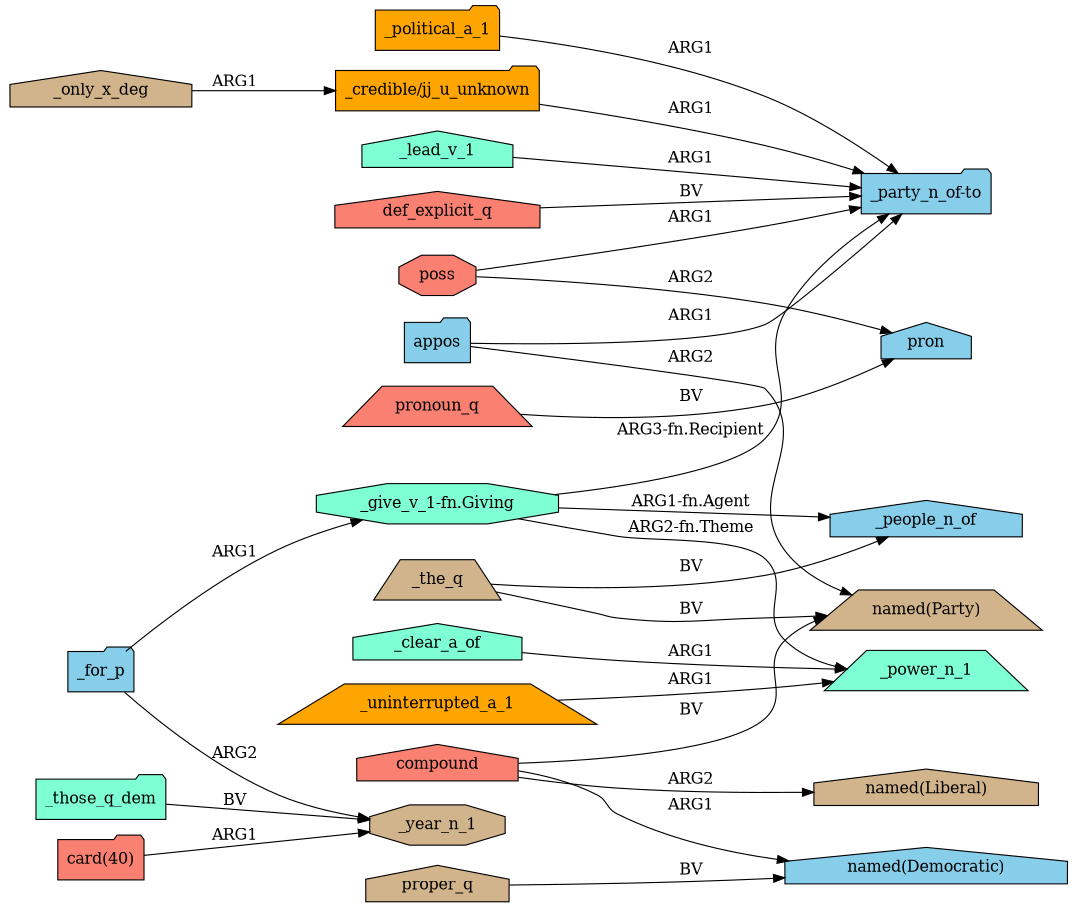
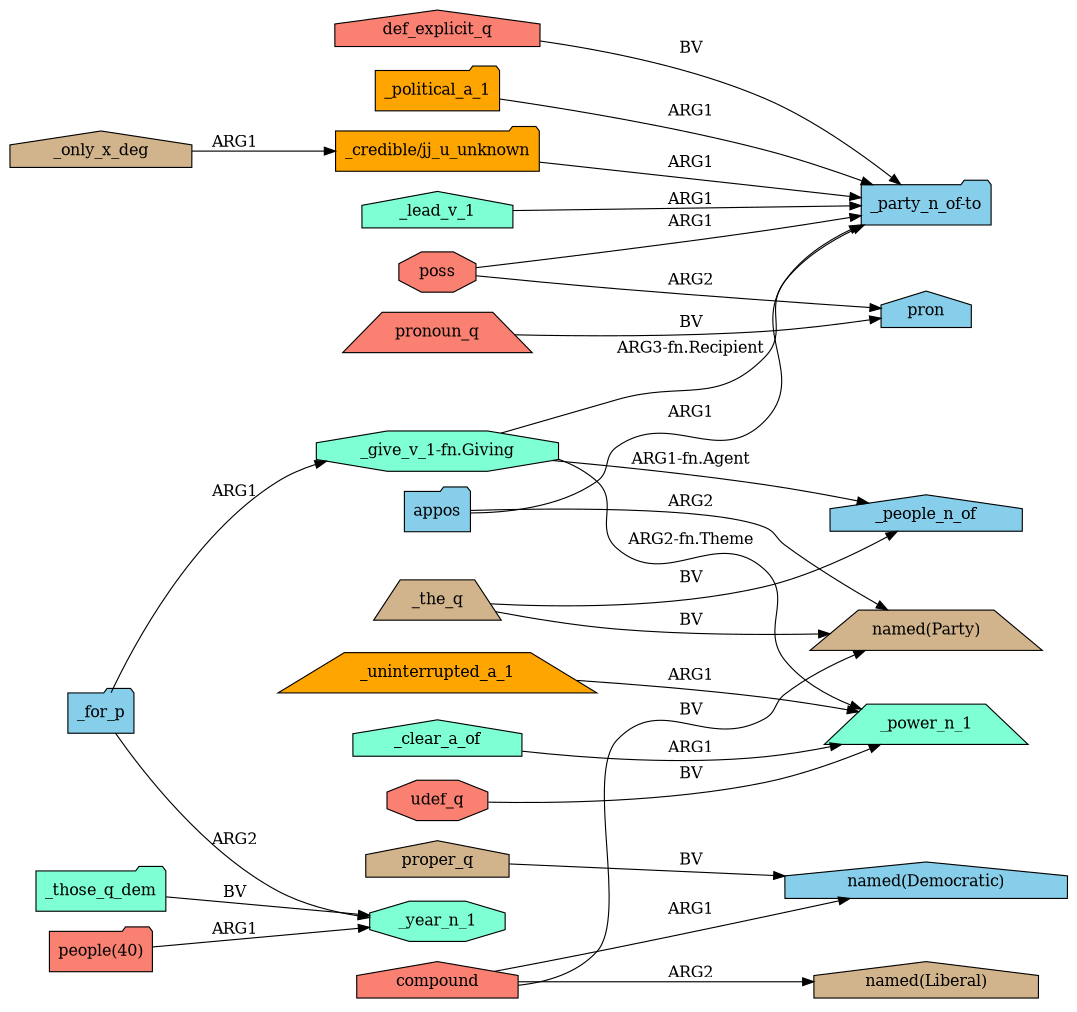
  digraph {
    rankdir=LR
    node [fillcolor=salmon shape=house style=filled]
    poss [shape=octagon]
    "_party_n_of-to" [fillcolor=skyblue shape=folder]
    pron [fillcolor=skyblue]
    _uninterrupted_a_1 [fillcolor=orange shape=trapezium]
    _power_n_1 [fillcolor=aquamarine shape=trapezium]
    _for_p [fillcolor=skyblue shape=folder]
-   _year_n_1 [fillcolor=tan shape=octagon]
+   _year_n_1 [fillcolor=aquamarine shape=octagon]
    "_give_v_1-fn.Giving" [fillcolor=aquamarine shape=octagon]
    _people_n_of [fillcolor=skyblue]
    appos [fillcolor=skyblue shape=folder]
    "named(Party)" [fillcolor=tan shape=trapezium]
    def_explicit_q
    _those_q_dem [fillcolor=aquamarine shape=folder]
    compound
    "named(Liberal)" [fillcolor=tan]
    "named(Democratic)" [fillcolor=skyblue]
-   "card(40)" [shape=folder]
+   "card(40)" [shape=folder label="people(40)"]
    _political_a_1 [fillcolor=orange shape=folder]
    _clear_a_of [fillcolor=aquamarine]
    proper_q [fillcolor=tan]
    pronoun_q [shape=trapezium]
    _the_q [fillcolor=tan shape=trapezium]
    "_credible/jj_u_unknown" [fillcolor=orange shape=folder]
    _only_x_deg [fillcolor=tan]
    _lead_v_1 [fillcolor=aquamarine]
+   udef_q [shape=octagon]
    poss -> "_party_n_of-to" [label=ARG1]
    poss -> pron [label=ARG2]
    _uninterrupted_a_1 -> _power_n_1 [label=ARG1]
    _for_p -> _year_n_1 [label=ARG2]
    _for_p -> "_give_v_1-fn.Giving" [label=ARG1]
    "_give_v_1-fn.Giving" -> "_party_n_of-to" [label="ARG3-fn.Recipient"]
    "_give_v_1-fn.Giving" -> _power_n_1 [label="ARG2-fn.Theme"]
    "_give_v_1-fn.Giving" -> _people_n_of [label="ARG1-fn.Agent"]
    appos -> "_party_n_of-to" [label=ARG1]
    appos -> "named(Party)" [label=ARG2]
    def_explicit_q -> "_party_n_of-to" [label=BV]
    _those_q_dem -> _year_n_1 [label=BV]
    compound -> "named(Party)" [label=BV]
    compound -> "named(Liberal)" [label=ARG2]
    compound -> "named(Democratic)" [label=ARG1]
    "card(40)" -> _year_n_1 [label=ARG1]
    _political_a_1 -> "_party_n_of-to" [label=ARG1]
    _clear_a_of -> _power_n_1 [label=ARG1]
    proper_q -> "named(Democratic)" [label=BV]
    pronoun_q -> pron [label=BV]
    _the_q -> _people_n_of [label=BV]
    _the_q -> "named(Party)" [label=BV]
    "_credible/jj_u_unknown" -> "_party_n_of-to" [label=ARG1]
    _only_x_deg -> "_credible/jj_u_unknown" [label=ARG1]
    _lead_v_1 -> "_party_n_of-to" [label=ARG1]
+   udef_q -> _power_n_1 [label=BV]
  }
